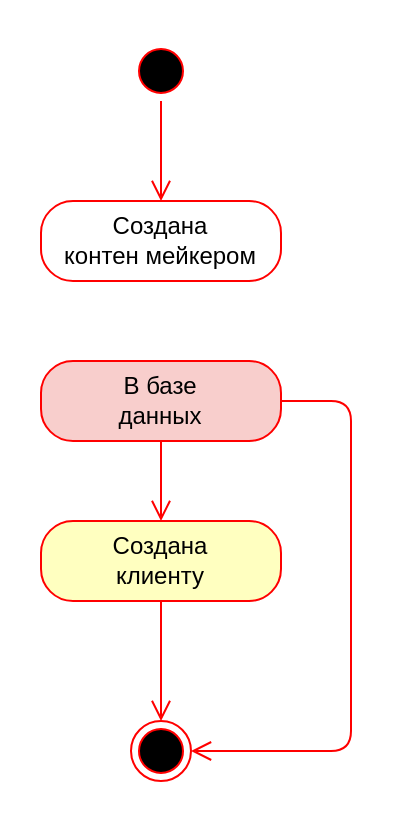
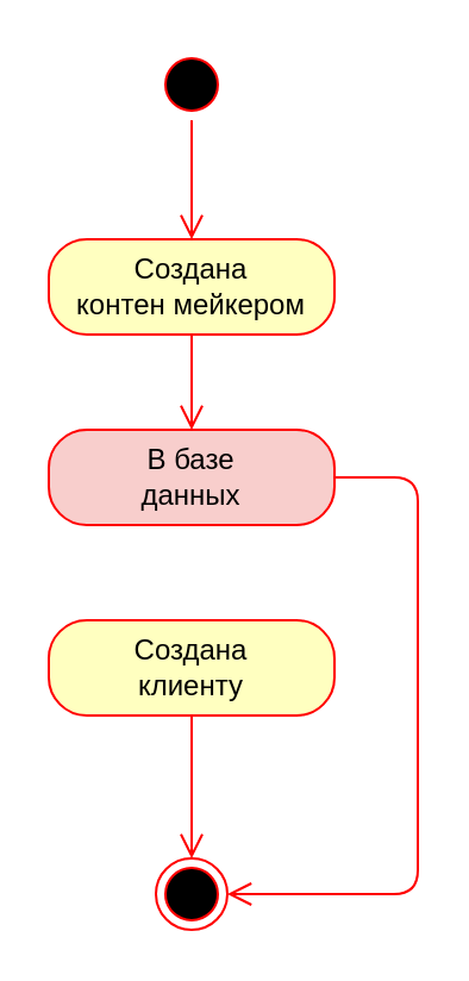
  <mxCell id="0" />
  <mxCell id="1" parent="0" />
  <mxCell id="2" value="" style="ellipse;html=1;shape=endState;fillColor=#000000;strokeColor=#ff0000;" parent="1" vertex="1"><mxGeometry x="65" y="360" width="30" height="30" as="geometry" /></mxCell>
  <mxCell id="3" value="" style="ellipse;html=1;shape=startState;fillColor=#000000;strokeColor=#ff0000;" parent="1" vertex="1"><mxGeometry x="65" y="20" width="30" height="30" as="geometry" /></mxCell>
  <mxCell id="4" value="" style="edgeStyle=orthogonalEdgeStyle;html=1;verticalAlign=bottom;endArrow=open;endSize=8;strokeColor=#ff0000;" parent="1" source="3" target="7" edge="1"><mxGeometry relative="1" as="geometry"><mxPoint x="80" y="110" as="targetPoint" /></mxGeometry></mxCell>
  <mxCell id="5" value="Создана&lt;br&gt;клиенту" style="rounded=1;whiteSpace=wrap;html=1;arcSize=40;fontColor=#000000;fillColor=#ffffc0;strokeColor=#ff0000;" parent="1" vertex="1"><mxGeometry x="20" y="260" width="120" height="40" as="geometry" /></mxCell>
  <mxCell id="6" value="" style="edgeStyle=orthogonalEdgeStyle;html=1;verticalAlign=bottom;endArrow=open;endSize=8;strokeColor=#ff0000;entryX=0.5;entryY=0;entryDx=0;entryDy=0;" parent="1" source="5" target="2" edge="1"><mxGeometry relative="1" as="geometry"><mxPoint x="360" y="400" as="targetPoint" /></mxGeometry></mxCell>
- <mxCell id="7" value="Создана&lt;br&gt;контен мейкером" style="rounded=1;whiteSpace=wrap;html=1;arcSize=40;fontColor=#000000;fillColor=#ffffff;strokeColor=#ff0000;" parent="1" vertex="1"><mxGeometry x="20" y="100" width="120" height="40" as="geometry" /></mxCell>
+ <mxCell id="7" value="Создана&lt;br&gt;контен мейкером" style="rounded=1;whiteSpace=wrap;html=1;arcSize=40;fontColor=#000000;fillColor=#ffffc0;strokeColor=#ff0000;" parent="1" vertex="1"><mxGeometry x="20" y="100" width="120" height="40" as="geometry" /></mxCell>
+ <mxCell id="8" value="" style="edgeStyle=orthogonalEdgeStyle;html=1;verticalAlign=bottom;endArrow=open;endSize=8;strokeColor=#ff0000;" parent="1" source="7" target="9" edge="1"><mxGeometry relative="1" as="geometry"><mxPoint x="185" y="220" as="targetPoint" /></mxGeometry></mxCell>
  <mxCell id="9" value="В базе&lt;br&gt;данных" style="rounded=1;whiteSpace=wrap;html=1;arcSize=40;fontColor=#000000;fillColor=#f8cecc;strokeColor=#ff0000;" parent="1" vertex="1"><mxGeometry x="20" y="180" width="120" height="40" as="geometry" /></mxCell>
- <mxCell id="10" value="" style="edgeStyle=orthogonalEdgeStyle;html=1;verticalAlign=bottom;endArrow=open;endSize=8;strokeColor=#ff0000;entryX=0.5;entryY=0;entryDx=0;entryDy=0;" parent="1" source="9" target="5" edge="1"><mxGeometry relative="1" as="geometry"><mxPoint x="-25" y="210" as="targetPoint" /></mxGeometry></mxCell>
  <mxCell id="11" value="" style="edgeStyle=orthogonalEdgeStyle;html=1;verticalAlign=bottom;endArrow=open;endSize=8;strokeColor=#ff0000;" parent="1" source="9" target="2" edge="1"><mxGeometry relative="1" as="geometry"><mxPoint x="90" y="270" as="targetPoint" /><mxPoint x="90" y="230" as="sourcePoint" /><Array as="points"><mxPoint x="175" y="200" /><mxPoint x="175" y="375" /></Array></mxGeometry></mxCell>
